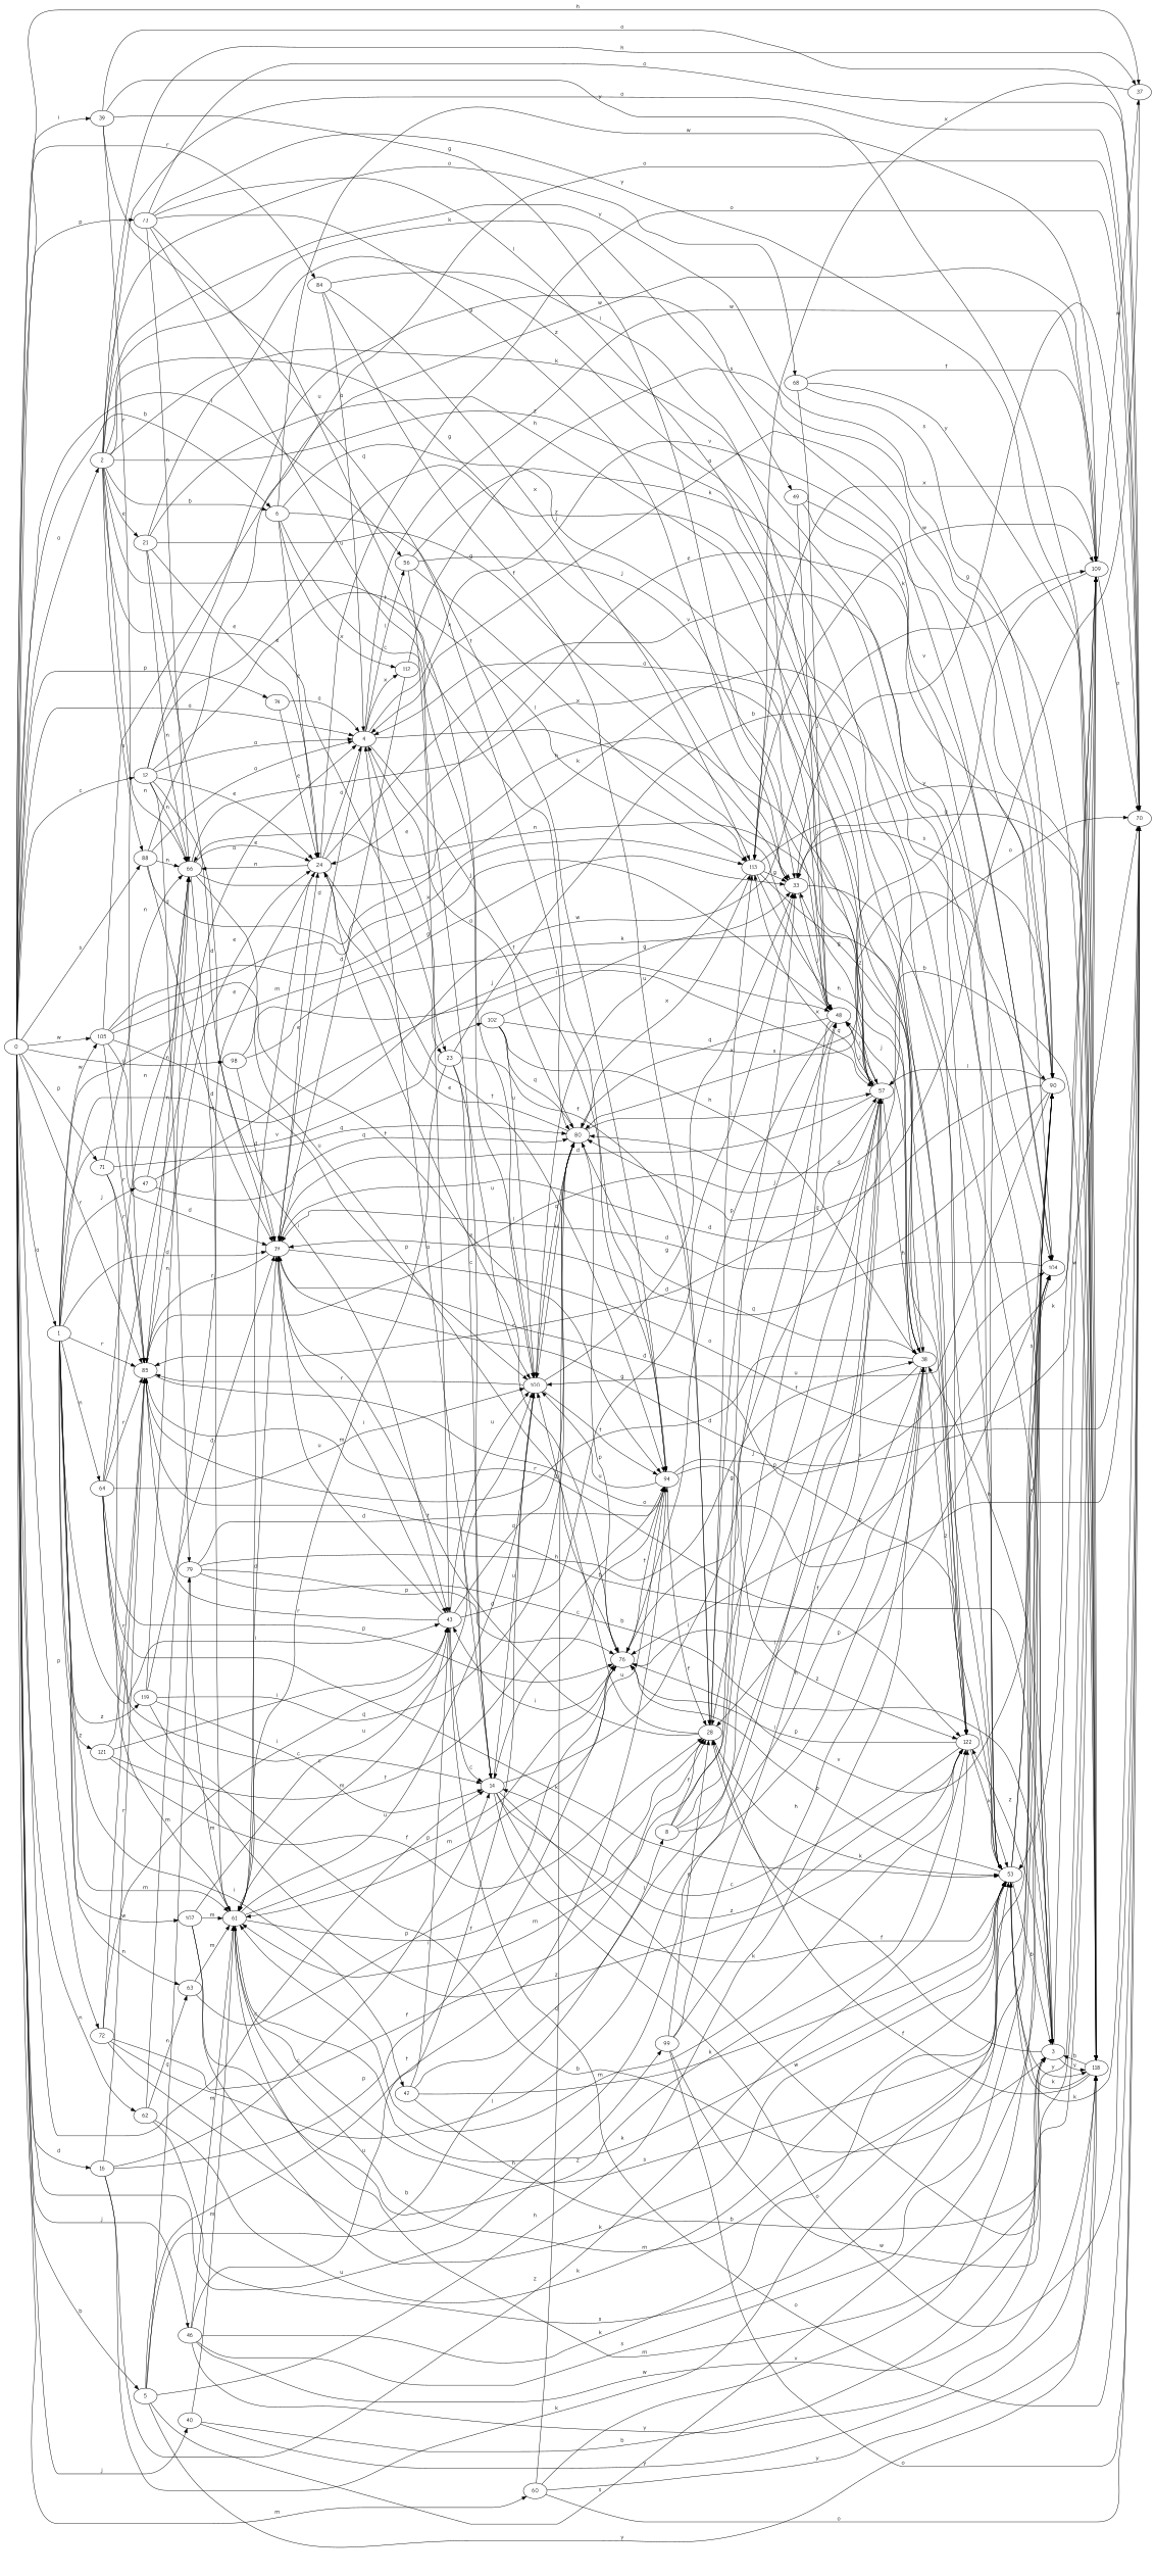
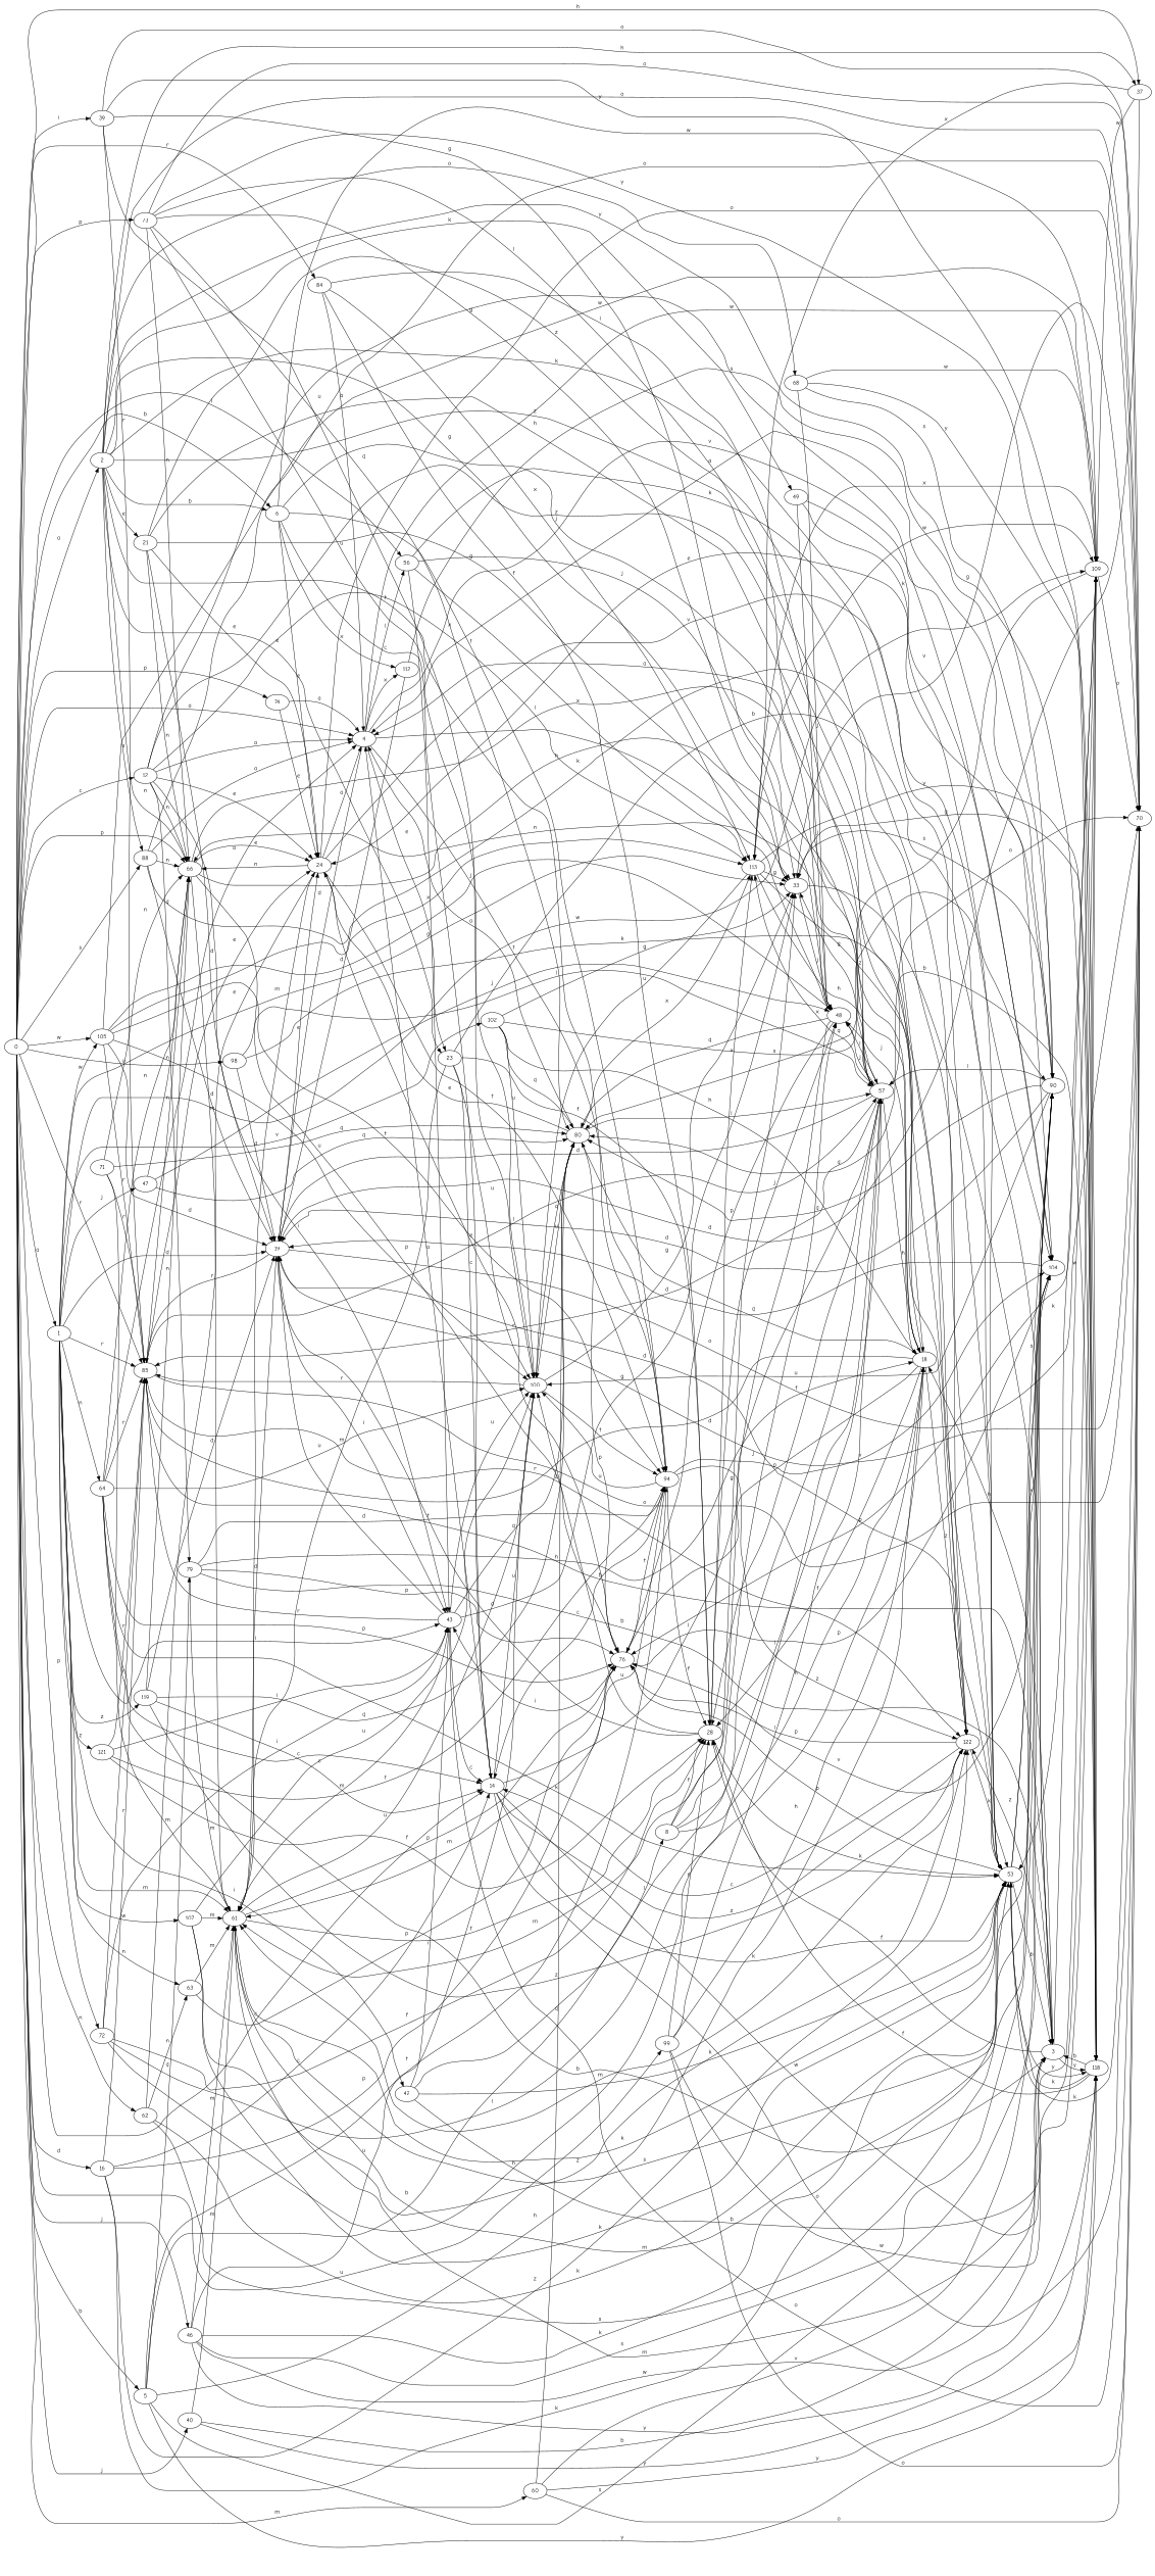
  strict digraph {
    fontname="Comic Neue"
    rankdir=LR
    node [fontname="Comic Neue"]
    edge [fontname="Comic Neue"]
    0
    1
    2
    4
    5
    6
    12
    14
    16
    37
    39
    n12 [label=40]
    46
    56
    60
    62
    71
    72
    73
    74
    84
    85
    88
    98
    99
    105
    19
    33
    42
    43
    47
    61
    63
    64
    102
    107
    109
    119
    121
    21
    23
    49
    53
    66
    68
    70
    94
    118
    122
    48
    104
    112
    8
-   38
+   38 [label=18]
    79
    90
    24
    113
    57
    100
    76
    n62 [label=3]
    80
    28
    0 -> 1 [label=a]
    0 -> 2 [label=a]
    0 -> 4 [label=a]
    0 -> 5 [label=b]
    0 -> 6 [label=b]
    0 -> 12 [label=c]
    0 -> 14 [label=c]
    0 -> 16 [label=d]
    0 -> 37 [label=h]
    0 -> 39 [label=i]
    0 -> n12 [label=j]
    0 -> 46 [label=j]
    0 -> 56 [label=l]
    0 -> 60 [label=m]
    0 -> 62 [label=n]
-   0 -> 71 [label=p]
+   0 -> 66 [label=p]
    0 -> 72 [label=p]
    0 -> 73 [label=p]
    0 -> 74 [label=p]
    0 -> 84 [label=r]
    0 -> 85 [label=r]
    0 -> 88 [label=s]
    0 -> 98 [label=u]
    0 -> 99 [label=u]
    0 -> 105 [label=w]
    1 -> 85 [label=r]
    1 -> 105 [label=w]
    1 -> 19 [label=d]
    1 -> 33 [label=g]
    1 -> 42 [label=i]
    1 -> 43 [label=i]
    1 -> 47 [label=j]
    1 -> 61 [label=m]
    1 -> 63 [label=n]
    1 -> 64 [label=n]
    1 -> 102 [label=v]
    1 -> 107 [label=w]
    1 -> 109 [label=w]
    1 -> 119 [label=z]
    1 -> 121 [label=z]
    2 -> 6 [label=b]
    2 -> 37 [label=h]
    2 -> 88 [label=s]
    2 -> 33 [label=g]
    2 -> 21 [label=e]
    2 -> 23 [label=e]
    2 -> 49 [label=k]
    2 -> 53 [label=k]
    2 -> 66 [label=n]
    2 -> 68 [label=o]
    2 -> 70 [label=o]
    2 -> 94 [label=t]
    2 -> 118 [label=y]
    2 -> 122 [label=z]
    4 -> 56 [label=l]
    4 -> 19 [label=d]
    4 -> 109 [label=w]
    4 -> 23 [label=e]
    4 -> 94 [label=t]
    4 -> 48 [label=j]
    4 -> 104 [label=v]
    4 -> 112 [label=x]
    5 -> 94 [label=t]
    5 -> 118 [label=y]
    5 -> 8 [label=b]
    5 -> 38 [label=h]
    5 -> 79 [label=q]
    5 -> 90 [label=s]
    6 -> 14 [label=c]
    6 -> 109 [label=w]
    6 -> 94 [label=t]
    6 -> 48 [label=j]
    6 -> 112 [label=x]
    6 -> 24 [label=e]
    12 -> 4 [label=a]
    12 -> 43 [label=i]
    12 -> 66 [label=n]
    12 -> 122 [label=z]
    12 -> 104 [label=v]
    12 -> 79 [label=q]
    12 -> 24 [label=e]
    12 -> 113 [label=x]
    14 -> 4 [label=a]
    14 -> 109 [label=w]
    14 -> 53 [label=k]
    14 -> 70 [label=o]
    14 -> 122 [label=z]
    14 -> 57 [label=l]
    14 -> 100 [label=u]
    16 -> 14 [label=c]
    16 -> 85 [label=r]
    16 -> 53 [label=k]
    16 -> 122 [label=z]
    16 -> 76 [label=p]
    37 -> 19 [label=d]
-   109 -> 37 [label=w]
+   37 -> 109 [label=w]
    37 -> 113 [label=x]
    39 -> 85 [label=r]
    39 -> 33 [label=g]
    39 -> 70 [label=o]
    39 -> 118 [label=y]
    39 -> 100 [label=u]
    n12 -> 61 [label=m]
    n12 -> 118 [label=y]
    n12 -> n62 [label=b]
    46 -> 61 [label=m]
    46 -> 109 [label=w]
    46 -> 53 [label=k]
    46 -> 118 [label=y]
    46 -> 90 [label=s]
    46 -> 100 [label=u]
    56 -> 43 [label=i]
    56 -> 53 [label=k]
    56 -> 48 [label=j]
    56 -> 113 [label=x]
    60 -> 70 [label=o]
    60 -> 118 [label=y]
    60 -> 104 [label=v]
    60 -> 80 [label=q]
    62 -> 63 [label=n]
    62 -> 53 [label=k]
    62 -> 90 [label=s]
    62 -> 24 [label=e]
    71 -> 85 [label=r]
    71 -> 61 [label=m]
    71 -> 66 [label=n]
    71 -> 80 [label=q]
    72 -> 85 [label=r]
    72 -> 43 [label=i]
    72 -> 38 [label=h]
    72 -> 57 [label=l]
    72 -> 28 [label=f]
    73 -> 33 [label=g]
    73 -> 66 [label=n]
    73 -> 70 [label=o]
    73 -> 118 [label=y]
    73 -> 57 [label=l]
    73 -> 100 [label=u]
    73 -> 80 [label=q]
    74 -> 4 [label=a]
    74 -> 24 [label=e]
    84 -> 4 [label=a]
    84 -> 113 [label=x]
    84 -> 57 [label=l]
    84 -> 28 [label=f]
    85 -> 66 [label=n]
    85 -> 70 [label=o]
    85 -> 122 [label=z]
    85 -> 24 [label=e]
    85 -> 57 [label=l]
    85 -> n62 [label=b]
    88 -> 4 [label=a]
    88 -> 19 [label=d]
    88 -> 53 [label=k]
    88 -> 66 [label=n]
    88 -> 70 [label=o]
    98 -> 19 [label=d]
    98 -> 53 [label=k]
    98 -> 57 [label=l]
    99 -> 109 [label=w]
    99 -> 70 [label=o]
    99 -> 38 [label=h]
    99 -> 57 [label=l]
    99 -> 28 [label=f]
    105 -> 85 [label=r]
    105 -> 19 [label=d]
    105 -> 109 [label=w]
    105 -> 94 [label=t]
    105 -> 48 [label=j]
    105 -> 113 [label=x]
    105 -> 100 [label=u]
    19 -> 85 [label=r]
    19 -> 43 [label=i]
    19 -> 70 [label=o]
    19 -> 24 [label=e]
    33 -> 48 [label=j]
    33 -> 90 [label=s]
    33 -> n62 [label=b]
    42 -> 43 [label=i]
    42 -> 53 [label=k]
    42 -> 57 [label=l]
    42 -> n62 [label=b]
    43 -> 14 [label=c]
    43 -> 85 [label=r]
    43 -> 19 [label=d]
    43 -> 33 [label=g]
    43 -> 61 [label=m]
    43 -> 70 [label=o]
    43 -> 100 [label=u]
    43 -> 80 [label=q]
    47 -> 66 [label=n]
    47 -> 48 [label=j]
    47 -> 80 [label=q]
    61 -> 19 [label=d]
    61 -> 53 [label=k]
    61 -> 90 [label=s]
    61 -> 100 [label=u]
    61 -> 76 [label=p]
    61 -> 28 [label=f]
    63 -> 61 [label=m]
    63 -> 76 [label=p]
    64 -> 4 [label=a]
    64 -> 14 [label=c]
    64 -> 85 [label=r]
    64 -> 53 [label=k]
    64 -> 66 [label=n]
    64 -> 100 [label=u]
    64 -> 76 [label=p]
    64 -> n62 [label=b]
    102 -> 33 [label=g]
    102 -> 38 [label=h]
    102 -> 90 [label=s]
    102 -> 100 [label=u]
    102 -> 80 [label=q]
    107 -> 61 [label=m]
    107 -> 53 [label=k]
    107 -> 122 [label=z]
    107 -> 100 [label=u]
    109 -> 53 [label=k]
    109 -> 70 [label=o]
    109 -> 113 [label=x]
    109 -> 76 [label=p]
    109 -> 80 [label=q]
    119 -> 14 [label=c]
    119 -> 19 [label=d]
    119 -> 66 [label=n]
    119 -> 122 [label=z]
    119 -> 80 [label=q]
    121 -> 85 [label=r]
    121 -> 43 [label=i]
    121 -> 94 [label=t]
    121 -> 28 [label=f]
    21 -> 19 [label=d]
    21 -> 33 [label=g]
    21 -> 66 [label=n]
    21 -> 122 [label=z]
    21 -> 38 [label=h]
    21 -> 24 [label=e]
    23 -> 14 [label=c]
    23 -> 61 [label=m]
    23 -> 100 [label=u]
    23 -> n62 [label=b]
    23 -> 28 [label=f]
    49 -> 53 [label=k]
    49 -> 48 [label=j]
    49 -> 104 [label=v]
    53 -> 19 [label=d]
    53 -> 118 [label=y]
    53 -> 104 [label=v]
    53 -> 90 [label=s]
    53 -> 76 [label=p]
    53 -> n62 [label=b]
    66 -> 61 [label=m]
    66 -> 38 [label=h]
    66 -> 24 [label=e]
    66 -> 57 [label=l]
    66 -> 76 [label=p]
-   68 -> 109 [label=f]
+   68 -> 109 [label=w]
    68 -> 118 [label=y]
    68 -> 48 [label=j]
    68 -> 90 [label=s]
    70 -> 19 [label=d]
    70 -> 33 [label=g]
    70 -> 53 [label=k]
    94 -> 14 [label=c]
    94 -> 61 [label=m]
    94 -> 122 [label=z]
    94 -> 104 [label=v]
    94 -> 100 [label=u]
    94 -> 28 [label=f]
    118 -> 33 [label=g]
    118 -> 53 [label=k]
    118 -> n62 [label=b]
    118 -> 80 [label=q]
    118 -> 28 [label=f]
    122 -> 14 [label=c]
    122 -> 61 [label=m]
    122 -> 53 [label=k]
    122 -> 76 [label=p]
    48 -> 61 [label=m]
    48 -> 57 [label=l]
    48 -> 76 [label=p]
    48 -> 80 [label=q]
    104 -> 19 [label=d]
    104 -> 76 [label=p]
    112 -> 19 [label=d]
    112 -> 90 [label=s]
    8 -> 33 [label=g]
    8 -> 48 [label=j]
    8 -> 38 [label=h]
    8 -> 57 [label=l]
    8 -> 28 [label=f]
    38 -> 4 [label=a]
    38 -> 85 [label=r]
    38 -> 122 [label=z]
    38 -> 48 [label=j]
    38 -> 76 [label=p]
    38 -> 80 [label=q]
    38 -> 28 [label=f]
    79 -> 61 [label=m]
    79 -> 94 [label=t]
    79 -> 38 [label=h]
    79 -> 76 [label=p]
    79 -> n62 [label=b]
    90 -> 4 [label=a]
    90 -> 19 [label=d]
    90 -> 61 [label=m]
    90 -> 24 [label=e]
    90 -> 57 [label=l]
    90 -> 100 [label=u]
    90 -> 80 [label=q]
    24 -> 4 [label=a]
    24 -> 61 [label=m]
    24 -> 66 [label=n]
    24 -> 70 [label=o]
    24 -> 94 [label=t]
    24 -> 104 [label=v]
    113 -> 33 [label=g]
    113 -> 109 [label=w]
    113 -> 118 [label=y]
    113 -> 122 [label=z]
    113 -> 38 [label=h]
    113 -> 100 [label=u]
    57 -> 85 [label=r]
    57 -> 19 [label=d]
    57 -> 33 [label=g]
    57 -> 66 [label=n]
    57 -> 70 [label=o]
    57 -> 48 [label=j]
    57 -> 38 [label=h]
    57 -> 113 [label=x]
    57 -> 28 [label=f]
    100 -> 85 [label=r]
    100 -> 33 [label=g]
    100 -> 94 [label=t]
    100 -> 80 [label=q]
    76 -> 43 [label=i]
    76 -> 94 [label=t]
    76 -> 104 [label=v]
    76 -> 24 [label=e]
    n62 -> 61 [label=m]
    n62 -> 109 [label=w]
    n62 -> 118 [label=y]
    n62 -> 122 [label=z]
    n62 -> 38 [label=h]
    n62 -> 28 [label=f]
    80 -> 4 [label=a]
    80 -> 24 [label=e]
    80 -> 113 [label=x]
    80 -> 57 [label=l]
    80 -> 100 [label=u]
    80 -> 76 [label=p]
    28 -> 19 [label=d]
    28 -> 53 [label=k]
    28 -> 48 [label=j]
    28 -> 113 [label=x]
    28 -> 100 [label=u]
  }
